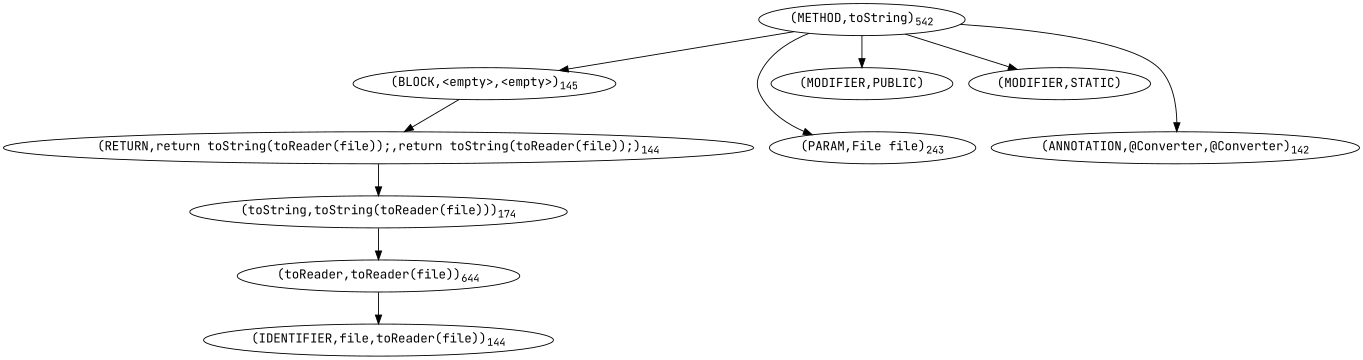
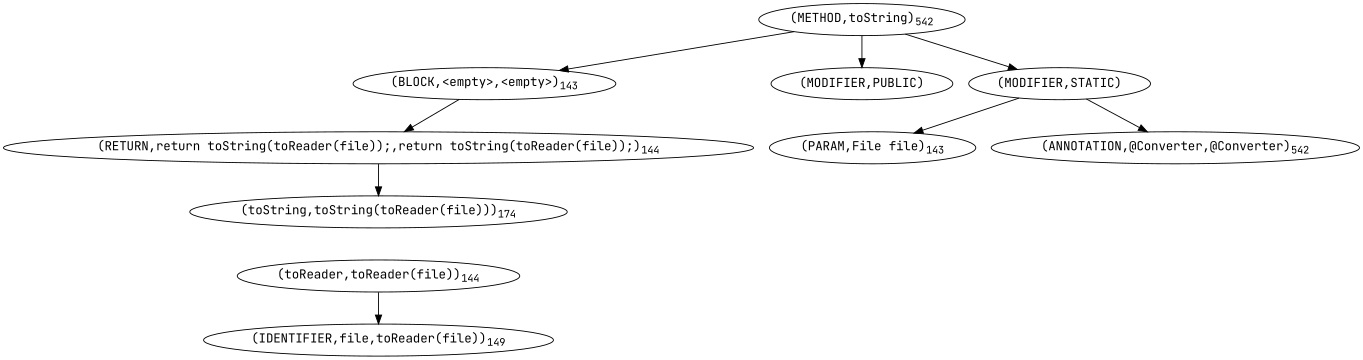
  digraph {
    fontname="JetBrains Mono"
    node [fontname="JetBrains Mono"]
    edge [fontname="JetBrains Mono"]
    n1 [label=<(METHOD,toString)<SUB>542</SUB>>]
-   n2 [label=<(PARAM,File file)<SUB>243</SUB>>]
-   n3 [label=<(BLOCK,&lt;empty&gt;,&lt;empty&gt;)<SUB>145</SUB>>]
+   n2 [label=<(PARAM,File file)<SUB>143</SUB>>]
+   n3 [label=<(BLOCK,&lt;empty&gt;,&lt;empty&gt;)<SUB>143</SUB>>]
    n4 [label=<(MODIFIER,PUBLIC)>]
    n5 [label=<(MODIFIER,STATIC)>]
-   n6 [label=<(ANNOTATION,@Converter,@Converter)<SUB>142</SUB>>]
+   n6 [label=<(ANNOTATION,@Converter,@Converter)<SUB>542</SUB>>]
    n7 [label=<(RETURN,return toString(toReader(file));,return toString(toReader(file));)<SUB>144</SUB>>]
    n8 [label=<(toString,toString(toReader(file)))<SUB>174</SUB>>]
-   n9 [label=<(toReader,toReader(file))<SUB>644</SUB>>]
-   n10 [label=<(IDENTIFIER,file,toReader(file))<SUB>144</SUB>>]
-   n1 -> n2
+   n9 [label=<(toReader,toReader(file))<SUB>144</SUB>>]
+   n10 [label=<(IDENTIFIER,file,toReader(file))<SUB>149</SUB>>]
+   n5 -> n2
    n1 -> n3
    n1 -> n4
    n1 -> n5
-   n1 -> n6
+   n5 -> n6
    n3 -> n7
    n7 -> n8
-   n8 -> n9
    n9 -> n10
  }
